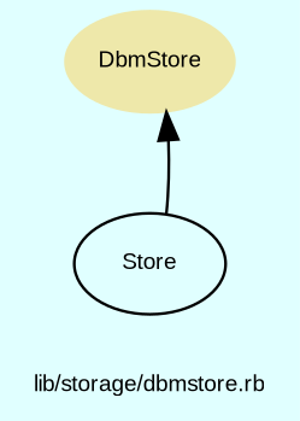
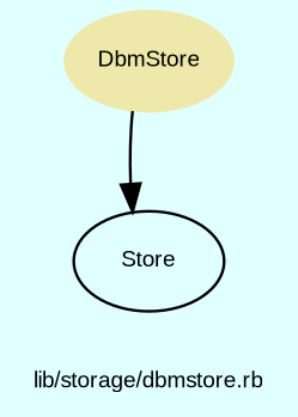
  digraph {
    bgcolor=lightcyan1
    compound=true
    fontname=Arial
    fontsize=8
    label="lib/storage/dbmstore.rb"
    node [fontname=Arial fontsize=8]
    n1 [color=palegoldenrod fontcolor=black label=DbmStore shape=ellipse style=filled]
    n2 [color=black label=Store]
-   n2 -> n1
+   n1 -> n2
  }
